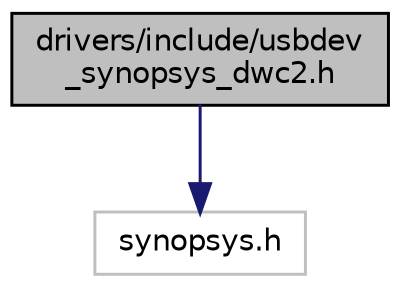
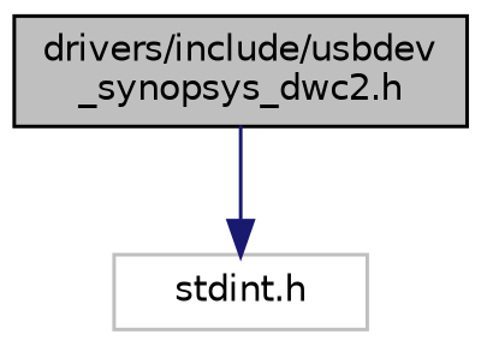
  digraph {
    node [fontname=Helvetica fontsize=10 shape=record style=filled]
    n1 [color=black fillcolor=grey75 fontcolor=black height=0.2 label="drivers/include/usbdev\l_synopsys_dwc2.h" width=0.4]
-   n2 [color=grey75 fillcolor=white height=0.2 label="synopsys.h" width=0.4]
+   n2 [color=grey75 fillcolor=white height=0.2 label="stdint.h" width=0.4]
    n1 -> n2 [color=midnightblue fontname=Helvetica fontsize=10 labelfontname=Helvetica labelfontsize=10 style=solid]
  }
